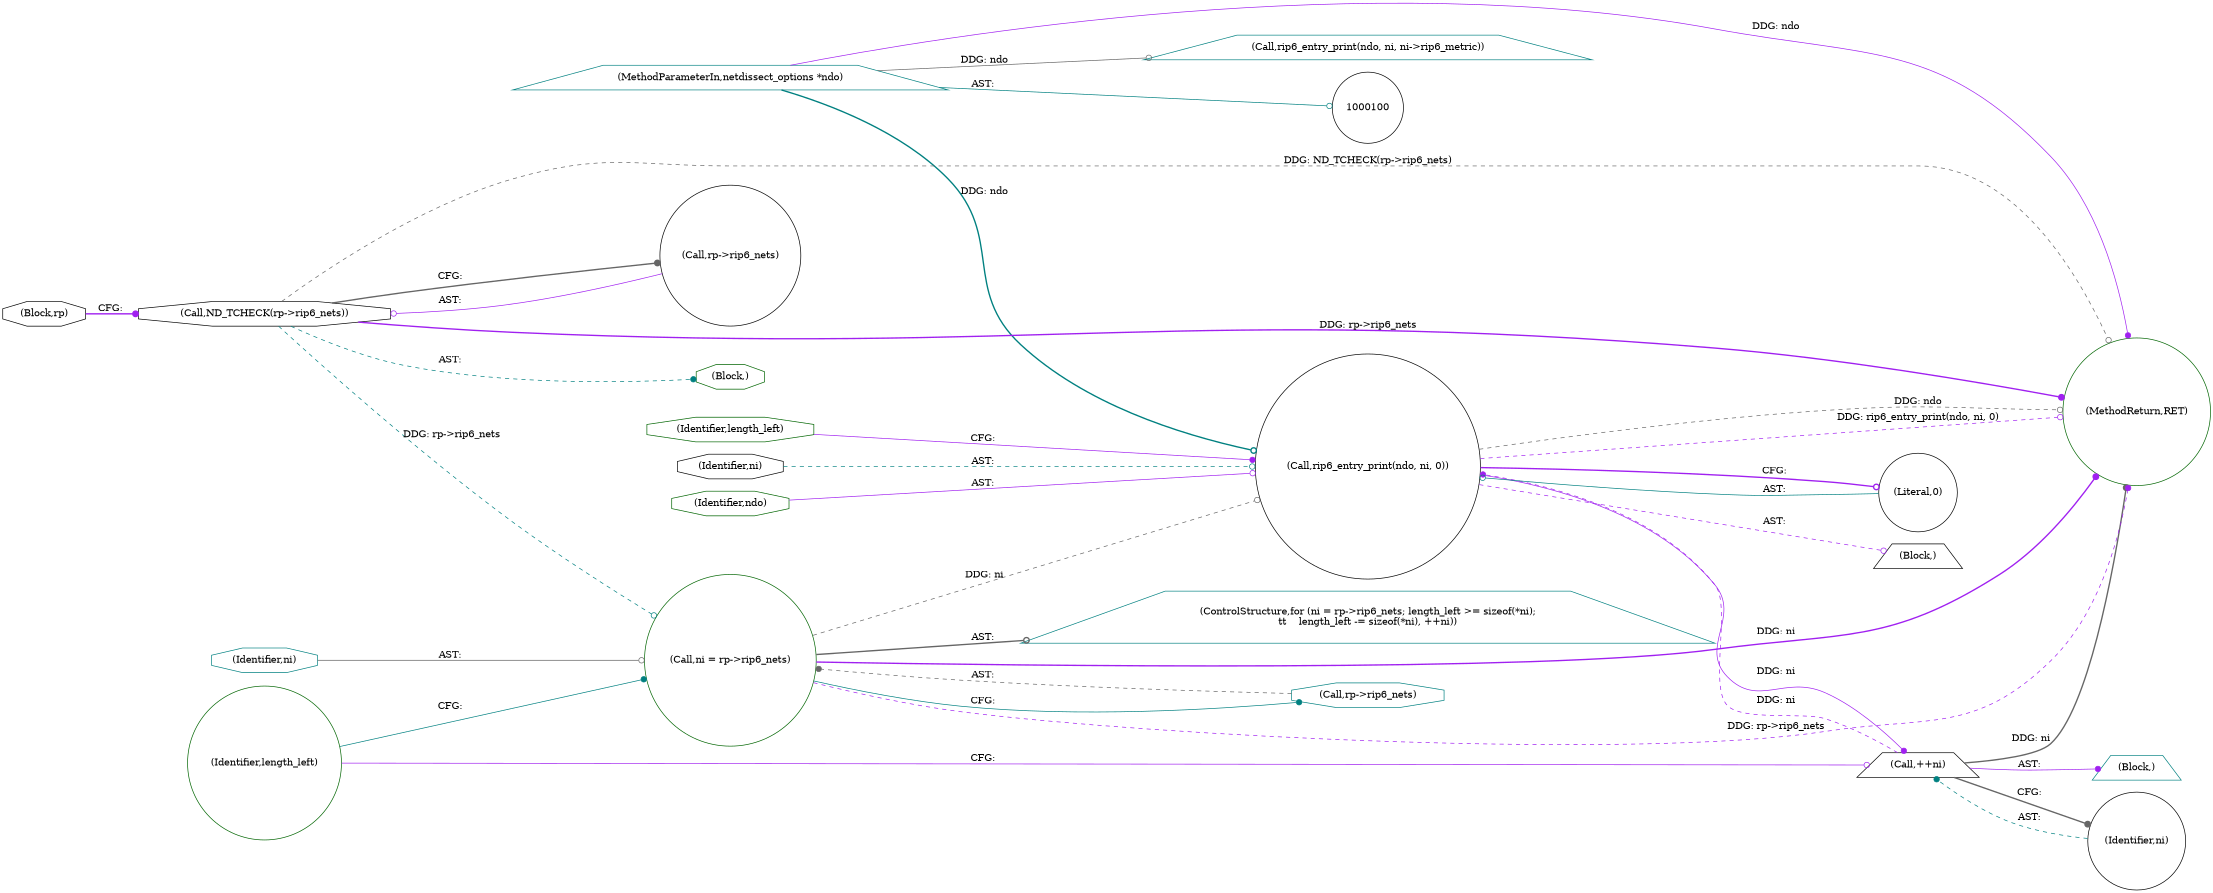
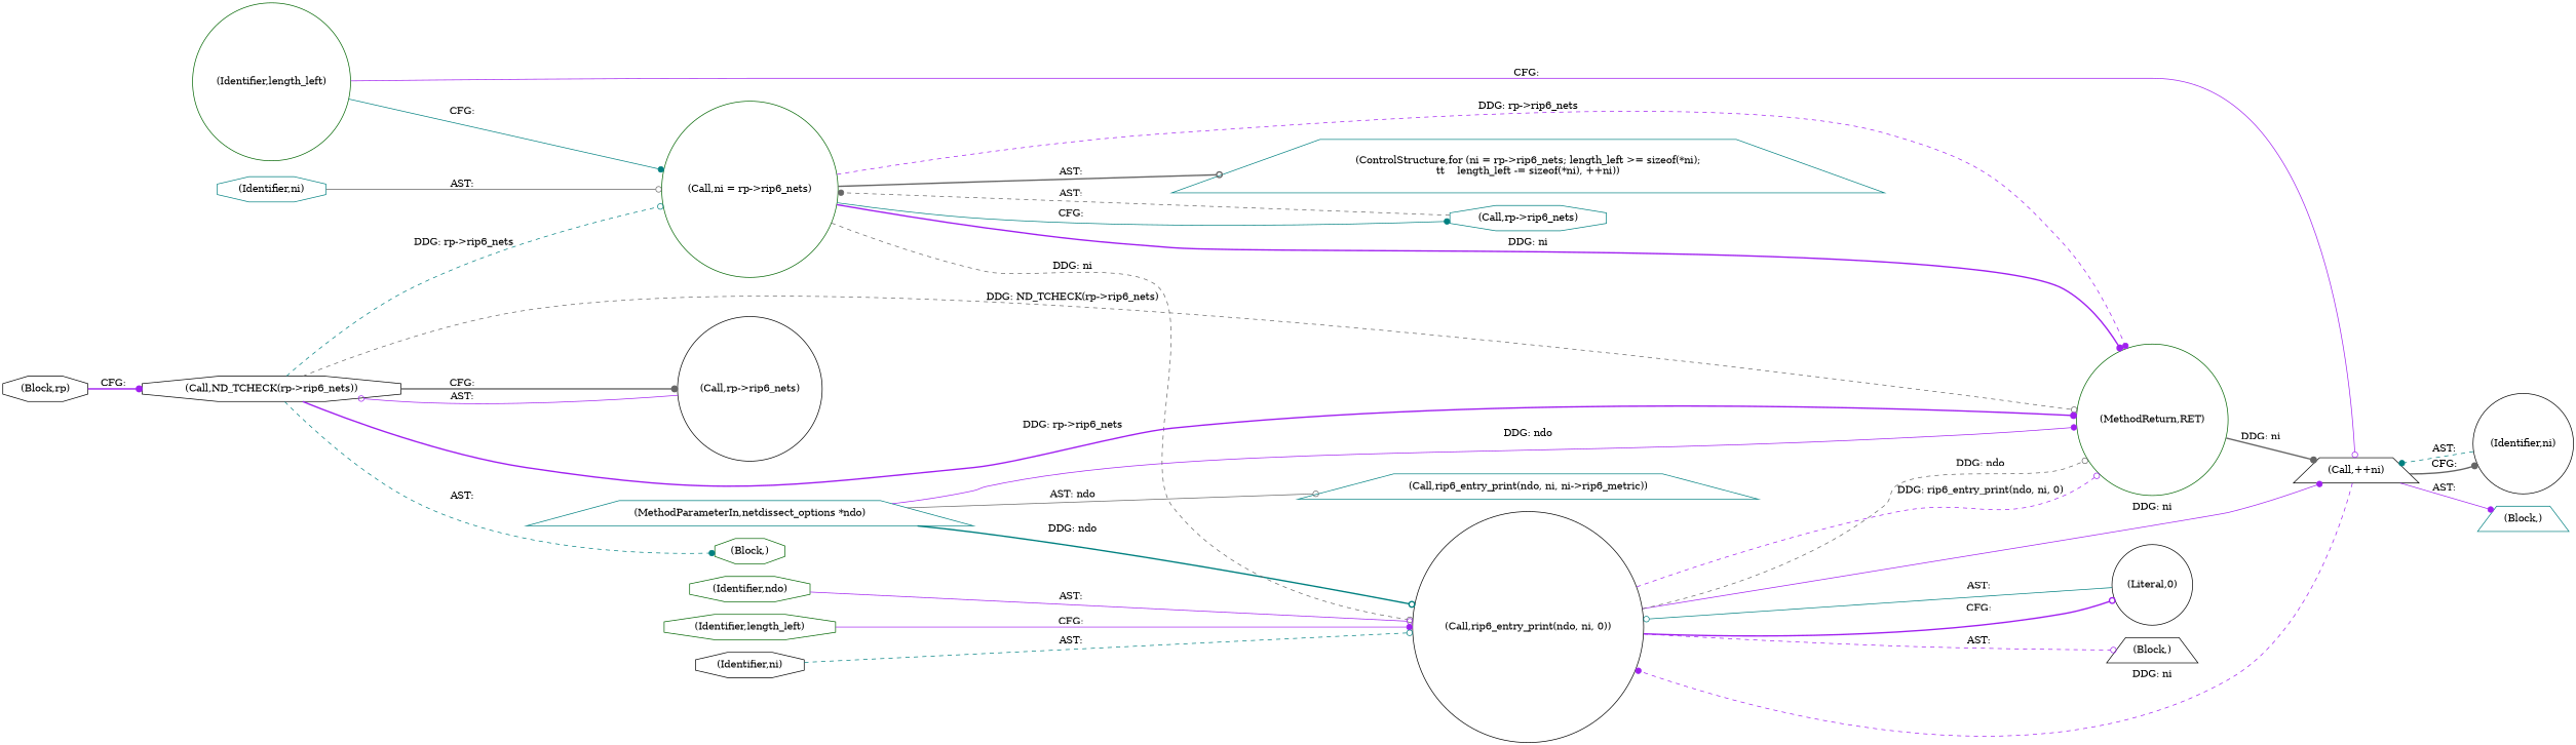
  digraph {
    rankdir=LR
    node [color=black shape=circle]
    edge [arrowhead=dot color=purple style=solid]
    n1 [label="(Call,rip6_entry_print(ndo, ni, 0))"]
    n2 [label="(Call,++ni)" shape=trapezium]
    n3 [label="(Literal,0)"]
    n4 [color=darkgreen label="(MethodReturn,RET)"]
    n5 [label="(Block,)" shape=trapezium]
    n6 [label="(Identifier,ni)"]
    n7 [color=teal label="(Block,)" shape=trapezium]
    n8 [color=teal label="(MethodParameterIn,netdissect_options *ndo)" shape=trapezium]
    n9 [color=teal label="(Call,rip6_entry_print(ndo, ni, ni->rip6_metric))" shape=trapezium]
-   1000100
    n11 [color=darkgreen label="(Call,ni = rp->rip6_nets)"]
    n12 [color=teal label="(ControlStructure,for (ni = rp->rip6_nets; length_left >= sizeof(*ni);\n\t\t    length_left -= sizeof(*ni), ++ni))" shape=trapezium]
    n13 [color=teal label="(Call,rp->rip6_nets)" shape=octagon]
    n14 [label="(Call,ND_TCHECK(rp->rip6_nets))" shape=octagon]
    n15 [color=darkgreen label="(Block,)" shape=octagon]
    n16 [label="(Call,rp->rip6_nets)"]
    n17 [color=darkgreen label="(Identifier,length_left)" shape=octagon]
    n18 [color=darkgreen label="(Identifier,length_left)"]
    n19 [color=teal label="(Identifier,ni)" shape=octagon]
    n20 [label="(Identifier,ni)" shape=octagon]
    n21 [color=darkgreen label="(Identifier,ndo)" shape=octagon]
    n22 [label="(Block,rp)" shape=octagon]
    n1 -> n2 [label="DDG: ni"]
    n1 -> n3 [arrowhead=odot label="CFG: " style=bold]
    n1 -> n4 [arrowhead=odot label="DDG: rip6_entry_print(ndo, ni, 0)" style=dashed]
    n1 -> n4 [arrowhead=odot color=gray40 label="DDG: ndo" style=dashed]
    n1 -> n5 [arrowhead=odot label="AST: " style=dashed]
    n2 -> n1 [label="DDG: ni" style=dashed]
-   n2 -> n4 [color=gray40 label="DDG: ni" style=bold]
+   n4 -> n2 [color=gray40 label="DDG: ni" style=bold]
    n2 -> n6 [color=gray40 label="CFG: " style=bold]
    n2 -> n7 [label="AST: "]
    n3 -> n1 [arrowhead=odot color=teal label="AST: "]
    n6 -> n2 [color=teal label="AST: " style=dashed]
    n8 -> n1 [arrowhead=odot color=teal label="DDG: ndo" style=bold]
    n8 -> n4 [label="DDG: ndo"]
-   n8 -> n9 [arrowhead=odot color=gray40 label="DDG: ndo"]
-   n8 -> 1000100 [arrowhead=odot color=teal label="AST: "]
+   n8 -> n9 [arrowhead=odot color=gray40 label="AST: ndo"]
    n11 -> n1 [arrowhead=odot color=gray40 label="DDG: ni" style=dashed]
    n11 -> n4 [label="DDG: rp->rip6_nets" style=dashed]
    n11 -> n4 [label="DDG: ni" style=bold]
    n11 -> n12 [arrowhead=odot color=gray40 label="AST: " style=bold]
    n11 -> n13 [color=teal label="CFG: "]
    n13 -> n11 [color=gray40 label="AST: " style=dashed]
    n14 -> n4 [arrowhead=odot color=gray40 label="DDG: ND_TCHECK(rp->rip6_nets)" style=dashed]
    n14 -> n4 [label="DDG: rp->rip6_nets" style=bold]
    n14 -> n11 [arrowhead=odot color=teal label="DDG: rp->rip6_nets" style=dashed]
    n14 -> n15 [color=teal label="AST: " style=dashed]
    n14 -> n16 [color=gray40 label="CFG: " style=bold]
    n16 -> n14 [arrowhead=odot label="AST: "]
    n17 -> n1 [label="CFG: "]
    n18 -> n2 [arrowhead=odot label="CFG: "]
    n18 -> n11 [color=teal label="CFG: "]
    n19 -> n11 [arrowhead=odot color=gray40 label="AST: "]
    n20 -> n1 [arrowhead=odot color=teal label="AST: " style=dashed]
    n21 -> n1 [arrowhead=odot label="AST: "]
    n22 -> n14 [label="CFG: " style=bold]
  }
